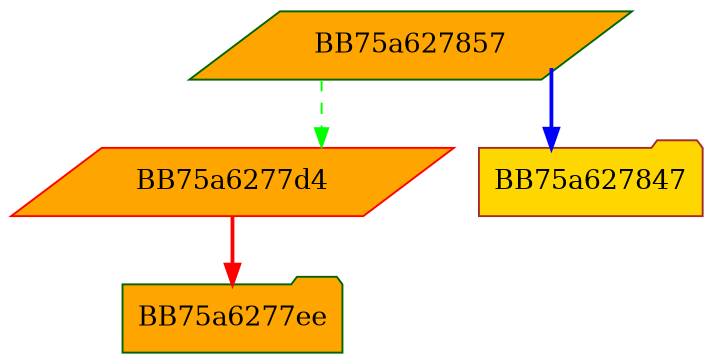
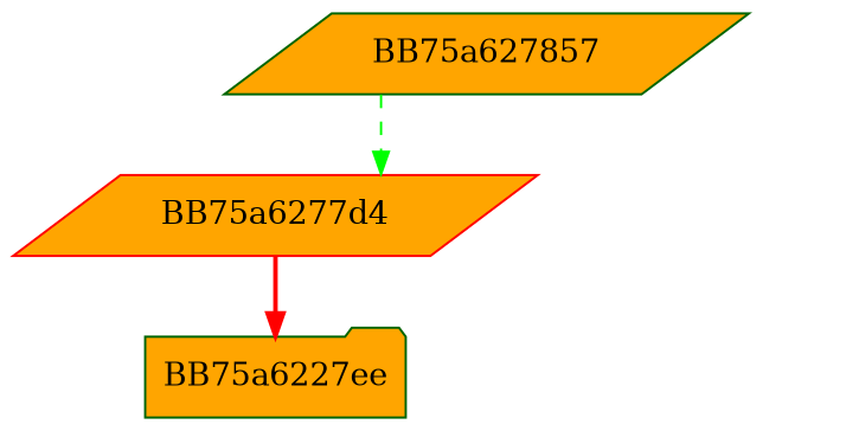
  digraph {
    splines=ortho
    node [color=darkgreen fillcolor=orange shape=parallelogram style=filled]
    edge [style=bold]
    BB75a6277d4 [color=red]
-   BB75a6277ee [shape=folder]
+   BB75a6277ee [shape=folder label=BB75a6227ee]
    BB75a627857
-   BB75a627847 [color=brown fillcolor=gold shape=folder]
    BB75a6277d4 -> BB75a6277ee [color=red]
    BB75a627857 -> BB75a6277d4 [color=green style=dashed]
-   BB75a627857 -> BB75a627847 [color=blue]
  }
